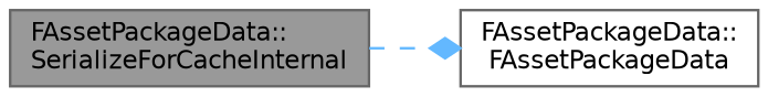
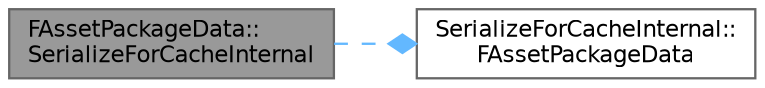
  digraph {
    rankdir=LR
    node [fontname=Helvetica fontsize=10 shape=box style=filled]
    n1 [color=gray40 fillcolor=grey60 fontcolor=black height=0.2 label="FAssetPackageData::\lSerializeForCacheInternal" width=0.4]
-   n2 [color=grey40 fillcolor=white height=0.2 label="FAssetPackageData::\lFAssetPackageData" width=0.4]
+   n2 [color=grey40 fillcolor=white height=0.2 label="SerializeForCacheInternal::\lFAssetPackageData" width=0.4]
    n1 -> n2 [color=steelblue1 fontname=Helvetica fontsize=10 labelfontname=Helvetica labelfontsize=10 style=dashed arrowhead=diamond]
  }
